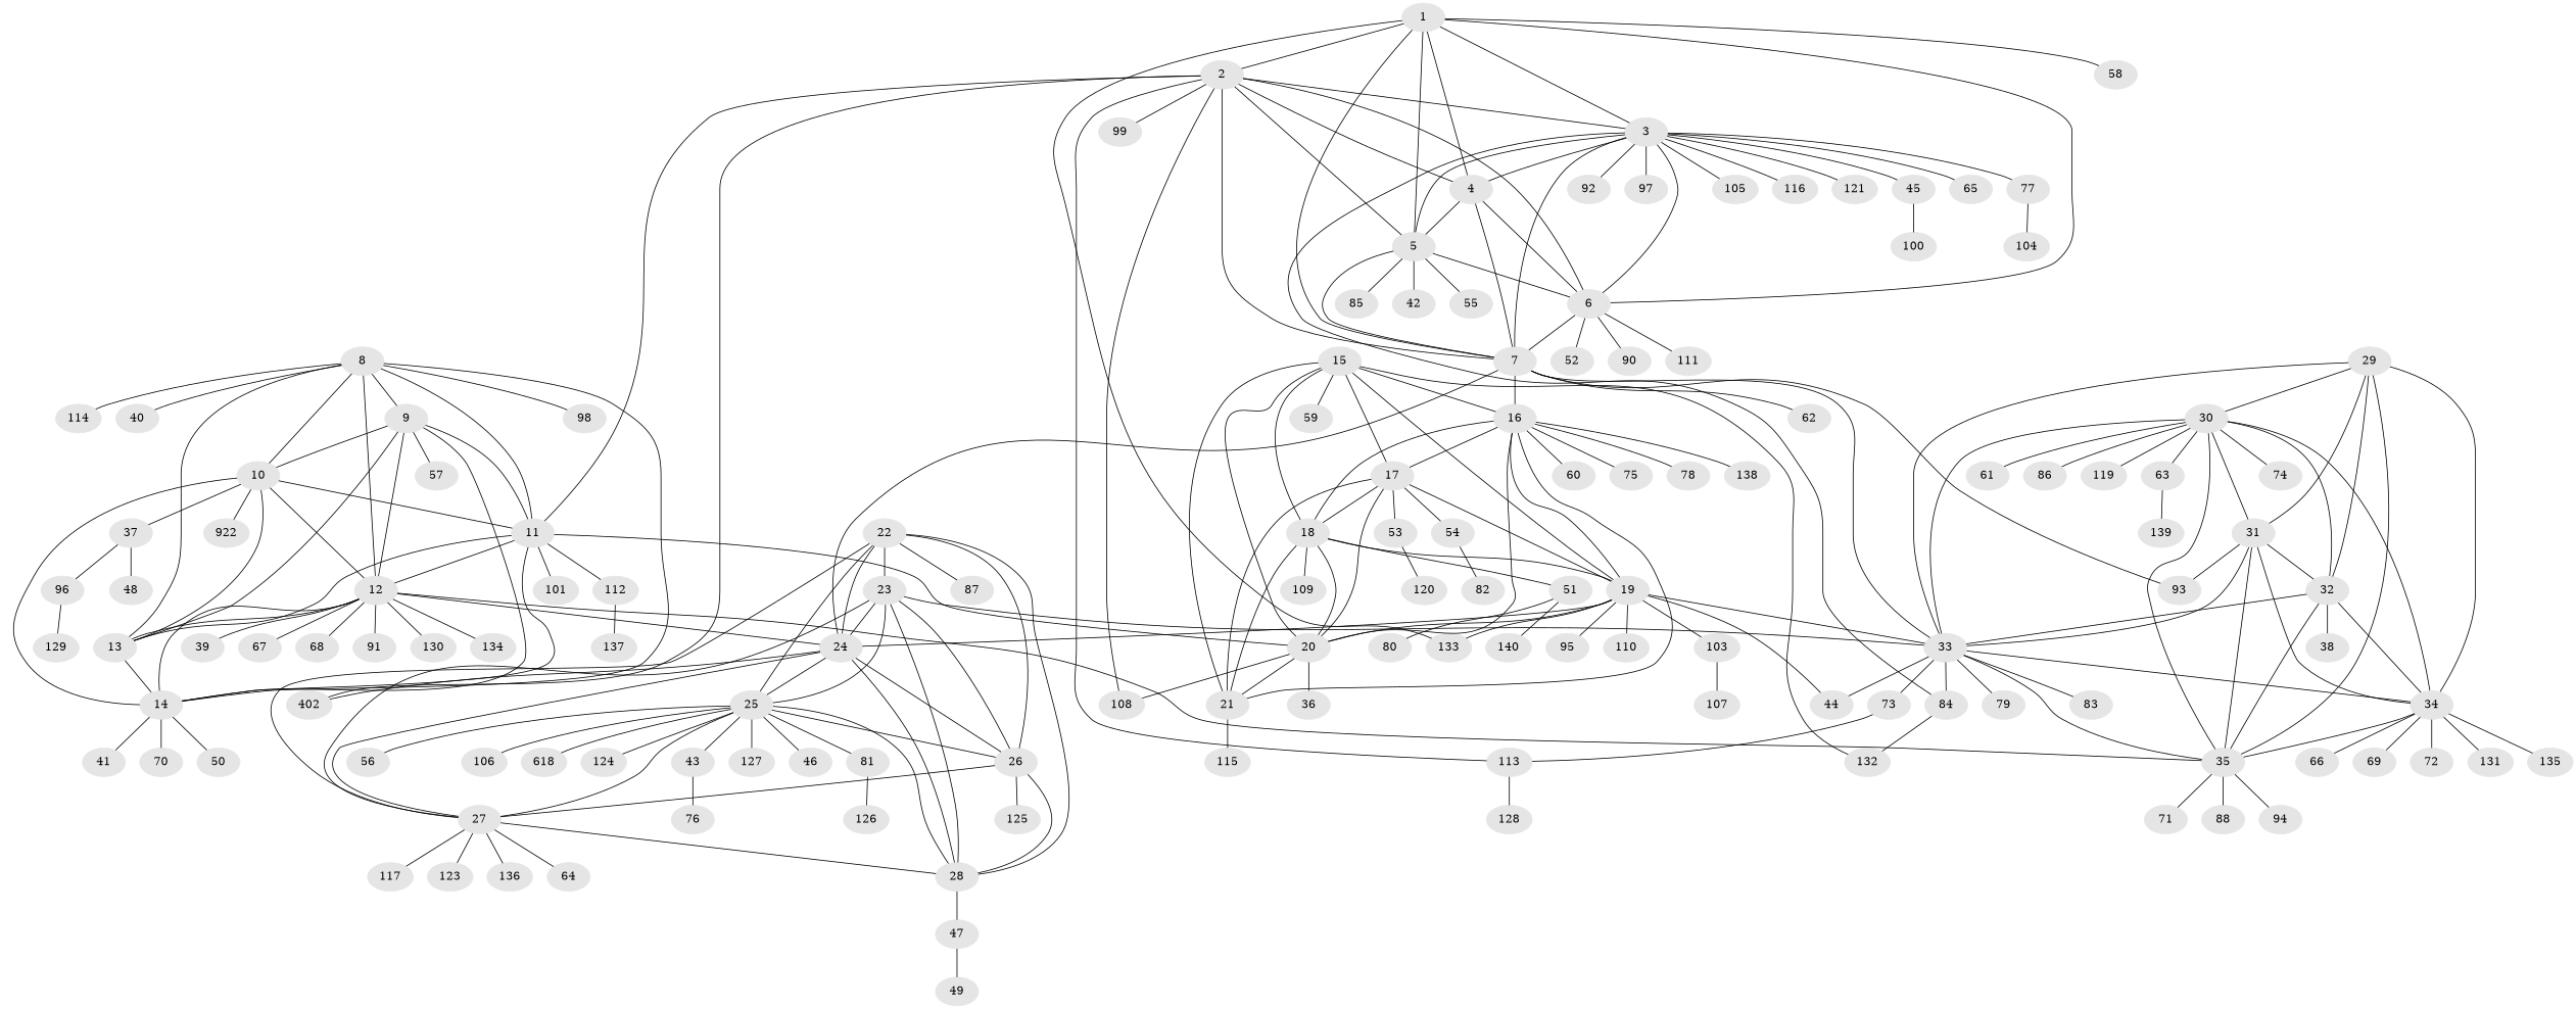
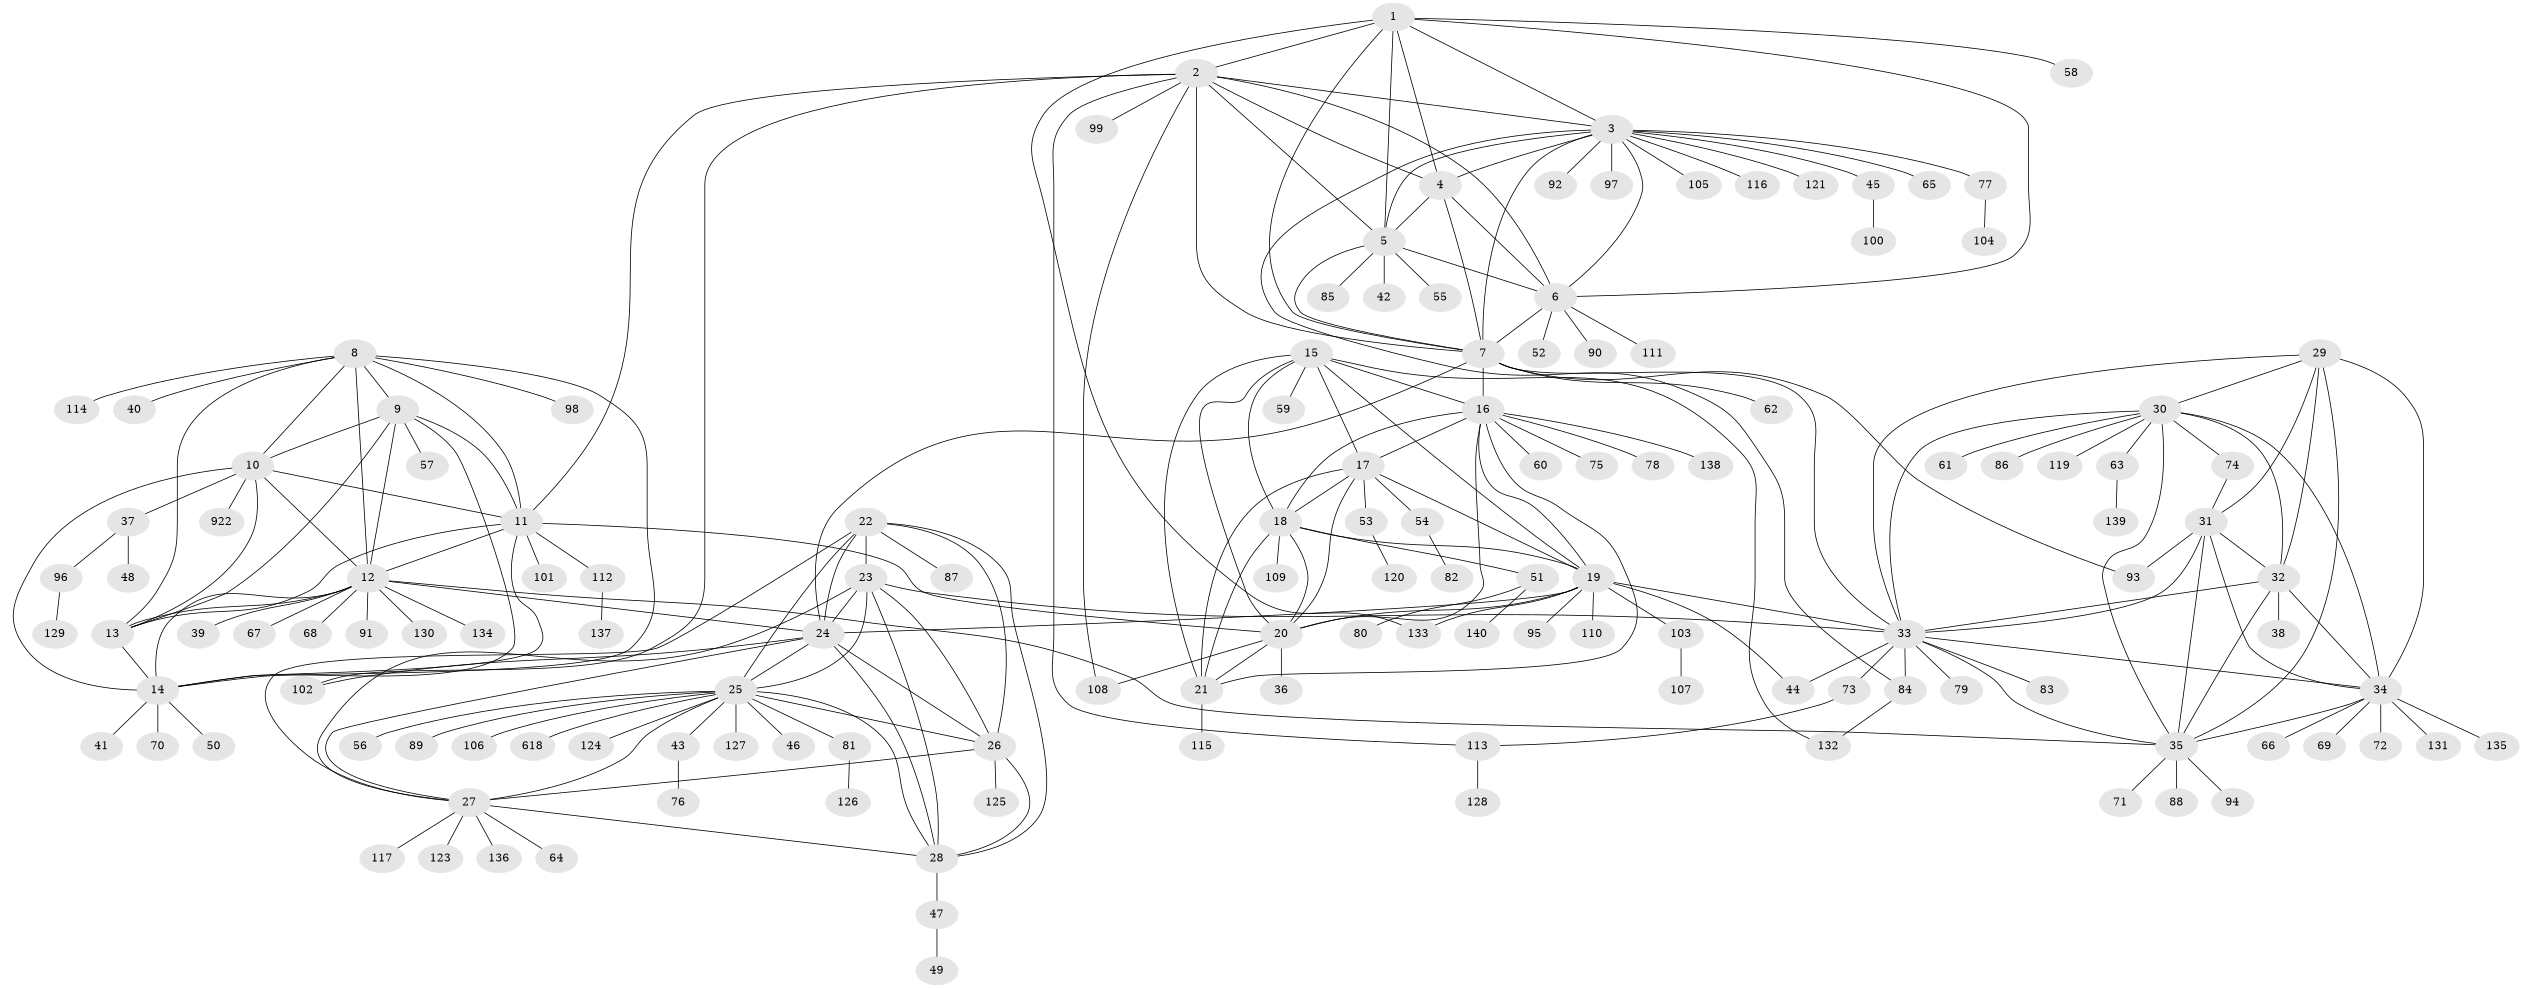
  graph {
    node [color=gray90 style=filled]
    1
    2
    3
    4
    5
    6
    7
    58
    133
    11
    99
-   102 [label=402]
+   102
    108
    113
    45
    65
    77
    84
    92
    97
    105
    116
    121
    42
    55
    85
    52
    90
    111
    16
    24
    33
    62
    93
    12
    13
    14
    20
    101
    112
    128
    100
    104
    132
    17
    18
    19
    21
    60
    75
    78
    138
    25
    26
    27
    28
    35
    44
    34
    73
    79
    83
    8
    9
    10
    40
    98
    114
    57
    37
    n71 [label=922]
    39
    67
    68
    91
    130
    134
    41
    50
    70
    48
    96
    36
    137
    71
    88
    94
    15
    59
    53
    54
    51
    109
    95
    103
    110
    115
    120
    82
    80
    140
    107
    22
    23
    87
    43
    46
    56
    81
+   89
    106
    n112 [label=618]
    124
    127
    125
    64
    117
    123
    136
    47
    76
    126
    49
    29
    30
    31
    32
    61
    63
    74
    86
    119
    38
    66
    69
    72
    131
    135
    139
    129
    1 -- 2
    1 -- 3
    1 -- 4
    1 -- 5
    1 -- 6
    1 -- 7
    1 -- 58
    1 -- 133
    2 -- 3
    2 -- 4
    2 -- 5
    2 -- 6
    2 -- 7
    2 -- 11
    2 -- 99
    2 -- 102
    2 -- 108
    2 -- 113
    3 -- 4
    3 -- 5
    3 -- 6
    3 -- 7
    3 -- 45
    3 -- 65
    3 -- 77
    3 -- 84
    3 -- 92
    3 -- 97
    3 -- 105
    3 -- 116
    3 -- 121
    4 -- 5
    4 -- 6
    4 -- 7
    5 -- 6
    5 -- 7
    5 -- 42
    5 -- 55
    5 -- 85
    6 -- 7
    6 -- 52
    6 -- 90
    6 -- 111
    7 -- 16
    7 -- 24
    7 -- 33
    7 -- 62
    7 -- 93
    11 -- 12
    11 -- 13
    11 -- 14
    11 -- 20
    11 -- 101
    11 -- 112
    113 -- 128
    45 -- 100
    77 -- 104
    84 -- 132
    16 -- 20
    16 -- 17
    16 -- 18
    16 -- 19
    16 -- 21
    16 -- 60
    16 -- 75
    16 -- 78
    16 -- 138
    24 -- 102
    24 -- 25
    24 -- 26
    24 -- 27
    24 -- 28
    33 -- 84
    33 -- 35
    33 -- 44
    33 -- 34
    33 -- 73
    33 -- 79
    33 -- 83
    12 -- 24
    12 -- 13
    12 -- 14
    12 -- 35
    12 -- 39
    12 -- 67
    12 -- 68
    12 -- 91
    12 -- 130
    12 -- 134
    13 -- 14
    14 -- 41
    14 -- 50
    14 -- 70
    20 -- 108
    20 -- 21
    20 -- 36
    112 -- 137
    17 -- 20
    17 -- 18
    17 -- 19
    17 -- 21
    17 -- 53
    17 -- 54
    18 -- 20
    18 -- 19
    18 -- 21
    18 -- 51
    18 -- 109
    19 -- 133
    19 -- 24
    19 -- 33
    19 -- 20
    19 -- 44
    19 -- 95
    19 -- 103
    19 -- 110
    21 -- 115
    25 -- 26
    25 -- 27
    25 -- 28
    25 -- 43
    25 -- 46
    25 -- 56
    25 -- 81
+   25 -- 89
    25 -- 106
    25 -- n112
    25 -- 124
    25 -- 127
    26 -- 27
    26 -- 28
    26 -- 125
    27 -- 28
    27 -- 64
    27 -- 117
    27 -- 123
    27 -- 136
    28 -- 47
    35 -- 71
    35 -- 88
    35 -- 94
    34 -- 35
    34 -- 66
    34 -- 69
    34 -- 72
    34 -- 131
    34 -- 135
    73 -- 113
    8 -- 11
    8 -- 12
    8 -- 13
    8 -- 14
    8 -- 9
    8 -- 10
    8 -- 40
    8 -- 98
    8 -- 114
    9 -- 11
    9 -- 12
    9 -- 13
    9 -- 14
    9 -- 10
    9 -- 57
    10 -- 11
    10 -- 12
    10 -- 13
    10 -- 14
    10 -- 37
    10 -- n71
    37 -- 48
    37 -- 96
    96 -- 129
    15 -- 16
    15 -- 20
    15 -- 132
    15 -- 17
    15 -- 18
    15 -- 19
    15 -- 21
    15 -- 59
    53 -- 120
    54 -- 82
    51 -- 80
    51 -- 140
    103 -- 107
    22 -- 24
    22 -- 25
    22 -- 26
    22 -- 27
    22 -- 28
    22 -- 23
    22 -- 87
    23 -- 24
    23 -- 33
    23 -- 25
    23 -- 26
    23 -- 27
    23 -- 28
    43 -- 76
    81 -- 126
    47 -- 49
    29 -- 33
    29 -- 35
    29 -- 34
    29 -- 30
    29 -- 31
    29 -- 32
    30 -- 33
    30 -- 35
    30 -- 34
-   30 -- 31
+   74 -- 31
    30 -- 32
    30 -- 61
    30 -- 63
    30 -- 74
    30 -- 86
    30 -- 119
    31 -- 33
    31 -- 93
    31 -- 35
    31 -- 34
    31 -- 32
    32 -- 33
    32 -- 35
    32 -- 34
    32 -- 38
    63 -- 139
  }
